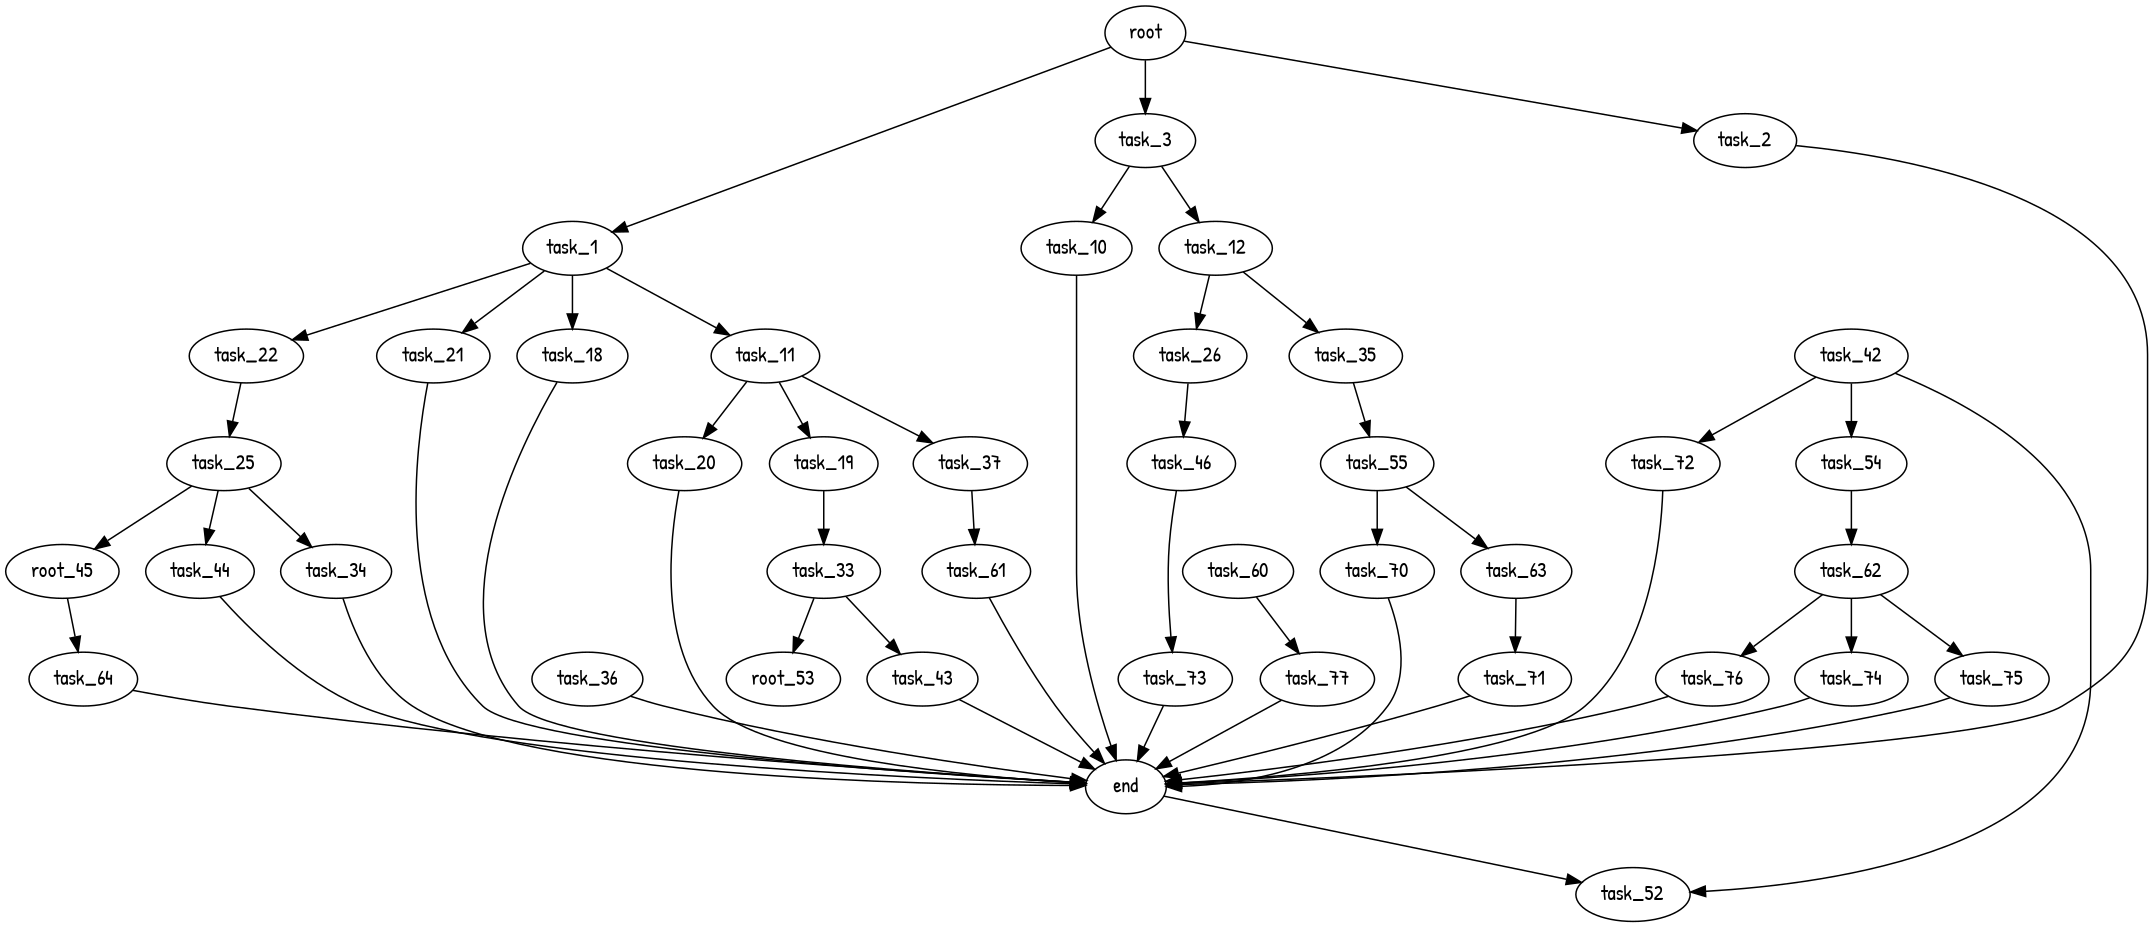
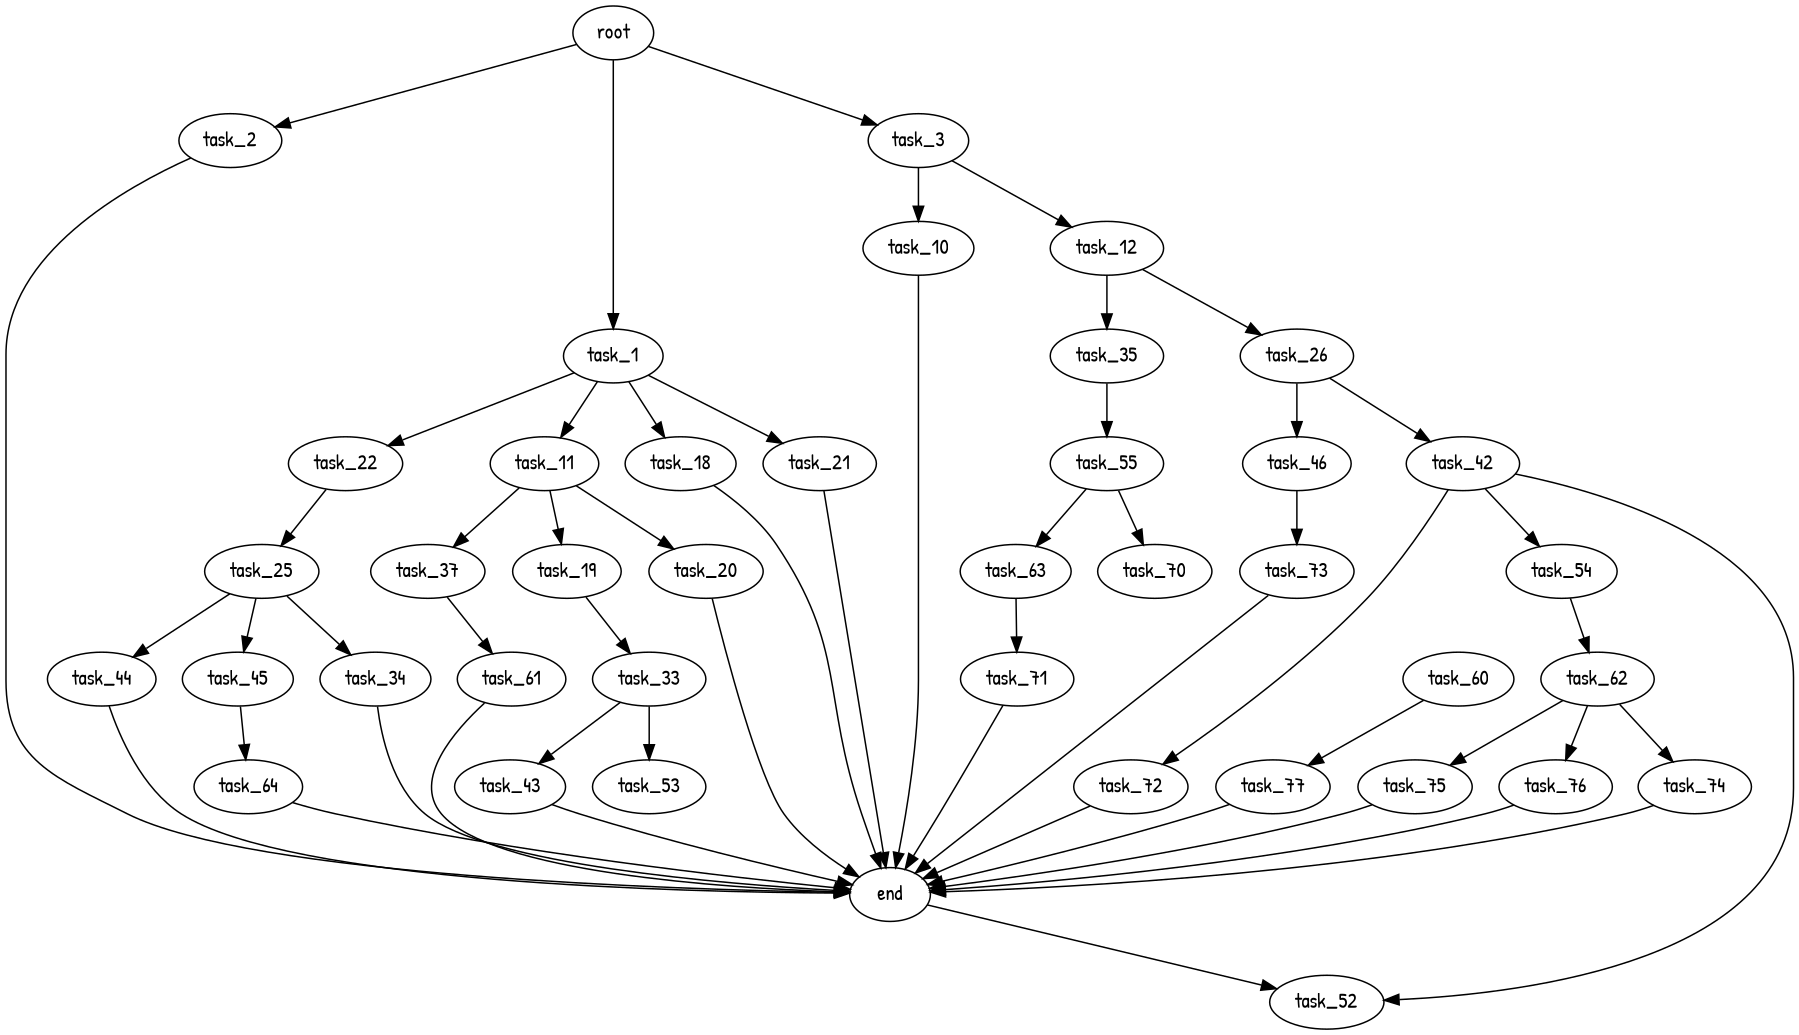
  digraph {
    fontname="Patrick Hand"
    node [fontname="Patrick Hand"]
    edge [fontname="Patrick Hand"]
    root
    task_1
    task_2
    task_3
    task_11
    task_18
    task_21
    task_22
    end
    task_10
    task_12
    task_19
    task_20
    task_37
    task_25
    task_52
    task_26
    task_35
    task_33
    task_61
    task_34
    task_44
-   task_45 [label=root_45]
+   task_45
    task_42
    task_46
    task_55
    task_43
-   task_53 [label=root_53]
-   task_36
+   task_53
    task_54
    task_72
    task_73
    task_63
    task_70
    task_64
    task_62
    task_60
    task_77
    task_71
    task_74
    task_75
    task_76
    root -> task_1
    root -> task_2
    root -> task_3
    task_1 -> task_11
    task_1 -> task_18
    task_1 -> task_21
    task_1 -> task_22
    task_2 -> end
    task_3 -> task_10
    task_3 -> task_12
    task_11 -> task_19
    task_11 -> task_20
    task_11 -> task_37
    task_18 -> end
    task_21 -> end
    task_22 -> task_25
    end -> task_52
    task_10 -> end
    task_12 -> task_26
    task_12 -> task_35
    task_19 -> task_33
    task_20 -> end
    task_37 -> task_61
    task_25 -> task_34
    task_25 -> task_44
    task_25 -> task_45
+   task_26 -> task_42
    task_26 -> task_46
    task_35 -> task_55
    task_33 -> task_43
    task_33 -> task_53
    task_61 -> end
    task_34 -> end
    task_44 -> end
    task_45 -> task_64
    task_42 -> task_52
    task_42 -> task_54
    task_42 -> task_72
    task_46 -> task_73
    task_55 -> task_63
    task_55 -> task_70
    task_43 -> end
-   task_36 -> end
    task_54 -> task_62
    task_72 -> end
    task_73 -> end
    task_63 -> task_71
-   task_70 -> end
    task_64 -> end
    task_62 -> task_74
    task_62 -> task_75
    task_62 -> task_76
    task_60 -> task_77
    task_77 -> end
    task_71 -> end
    task_74 -> end
    task_75 -> end
    task_76 -> end
  }
